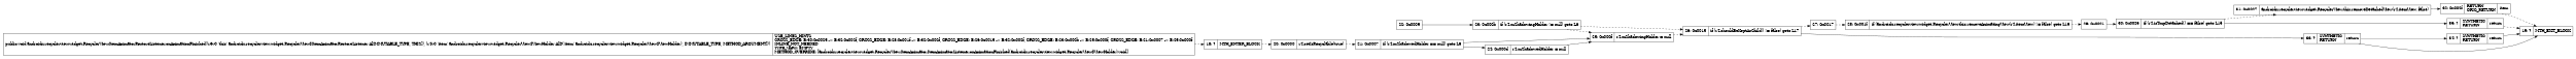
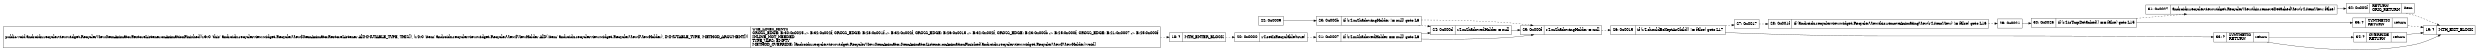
  digraph {
    rankdir=LR
    node [shape=record]
    edge [style=dashed]
    n1 [label="{18\:\ ?|MTH_ENTER_BLOCK\l}"]
    n2 [label="{20\:\ 0x0000|r4.setIsRecyclable(true)\l}"]
    n3 [label="{21\:\ 0x0007|if (r4.mShadowedHolder == null) goto L6\l}"]
    n4 [label="{25\:\ 0x000f|r4.mShadowingHolder = null\l}"]
    n5 [label="{24\:\ 0x000d|r4.mShadowedHolder = null\l}"]
    n6 [label="{22\:\ 0x0009}"]
    n7 [label="{23\:\ 0x000b|if (r4.mShadowingHolder != null) goto L6\l}"]
    n8 [label="{26\:\ 0x0015|if (r4.shouldBeKeptAsChild() != false) goto L17\l}"]
    n9 [label="{27\:\ 0x0017}"]
    n10 [label="{33\:\ ?|SYNTHETIC\lRETURN\l|return\l}"]
    n11 [label="{28\:\ 0x001f|if (androidx.recyclerview.widget.RecyclerView.this.removeAnimatingView(r4.itemView) != false) goto L16\l}"]
-   n12 [label="{34\:\ ?|SYNTHETIC\lRETURN\l|return\l}"]
+   n12 [label="{34\:\ ?|OVERRIDE\lRETURN\l|return\l}"]
    n13 [label="{19\:\ ?|MTH_EXIT_BLOCK\l}"]
    n14 [label="{29\:\ 0x0021}"]
    n15 [label="{30\:\ 0x0025|if (r4.isTmpDetached() == false) goto L15\l}"]
    n16 [label="{31\:\ 0x0027|androidx.recyclerview.widget.RecyclerView.this.removeDetachedView(r4.itemView, false)\l}"]
    n17 [label="{35\:\ ?|SYNTHETIC\lRETURN\l|return\l}"]
    n18 [label="{32\:\ 0x002f|RETURN\lORIG_RETURN\l|item\l}"]
    n19 [label="{public void androidx.recyclerview.widget.RecyclerView.ItemAnimatorRestoreListener.onAnimationFinished((r3v0 'this' androidx.recyclerview.widget.RecyclerView$ItemAnimatorRestoreListener A[IMMUTABLE_TYPE, THIS]), (r4v0 'item' androidx.recyclerview.widget.RecyclerView$ViewHolder A[D('item' androidx.recyclerview.widget.RecyclerView$ViewHolder), IMMUTABLE_TYPE, METHOD_ARGUMENT]))  | USE_LINES_HINTS\lCROSS_EDGE: B:30:0x0025 \-\> B:32:0x002f, CROSS_EDGE: B:28:0x001f \-\> B:32:0x002f, CROSS_EDGE: B:26:0x0015 \-\> B:32:0x002f, CROSS_EDGE: B:23:0x000b \-\> B:25:0x000f, CROSS_EDGE: B:21:0x0007 \-\> B:25:0x000f\lINLINE_NOT_NEEDED\lTYPE_VARS: EMPTY\lMETHOD_OVERRIDE: [androidx.recyclerview.widget.RecyclerView.ItemAnimator.ItemAnimatorListener.onAnimationFinished(androidx.recyclerview.widget.RecyclerView$ViewHolder):void]\l}"]
    n1 -> n2
    n2 -> n3
    n3 -> n4 [style=solid]
    n3 -> n5 [style=solid]
    n4 -> n8
    n5 -> n4 [style=solid]
    n6 -> n7 [style=solid]
    n7 -> n4
-   n7 -> n8
+   n7 -> n5
    n8 -> n9
    n8 -> n10 [style=solid]
    n9 -> n11
    n10 -> n12 [style=solid]
    n10 -> n13 [style=solid]
    n11 -> n14
    n12 -> n13 [style=solid]
    n14 -> n15 [style=solid]
    n15 -> n16
    n15 -> n17 [style=solid]
    n16 -> n18 [style=solid]
    n17 -> n13
    n18 -> n13
    n19 -> n1
  }
